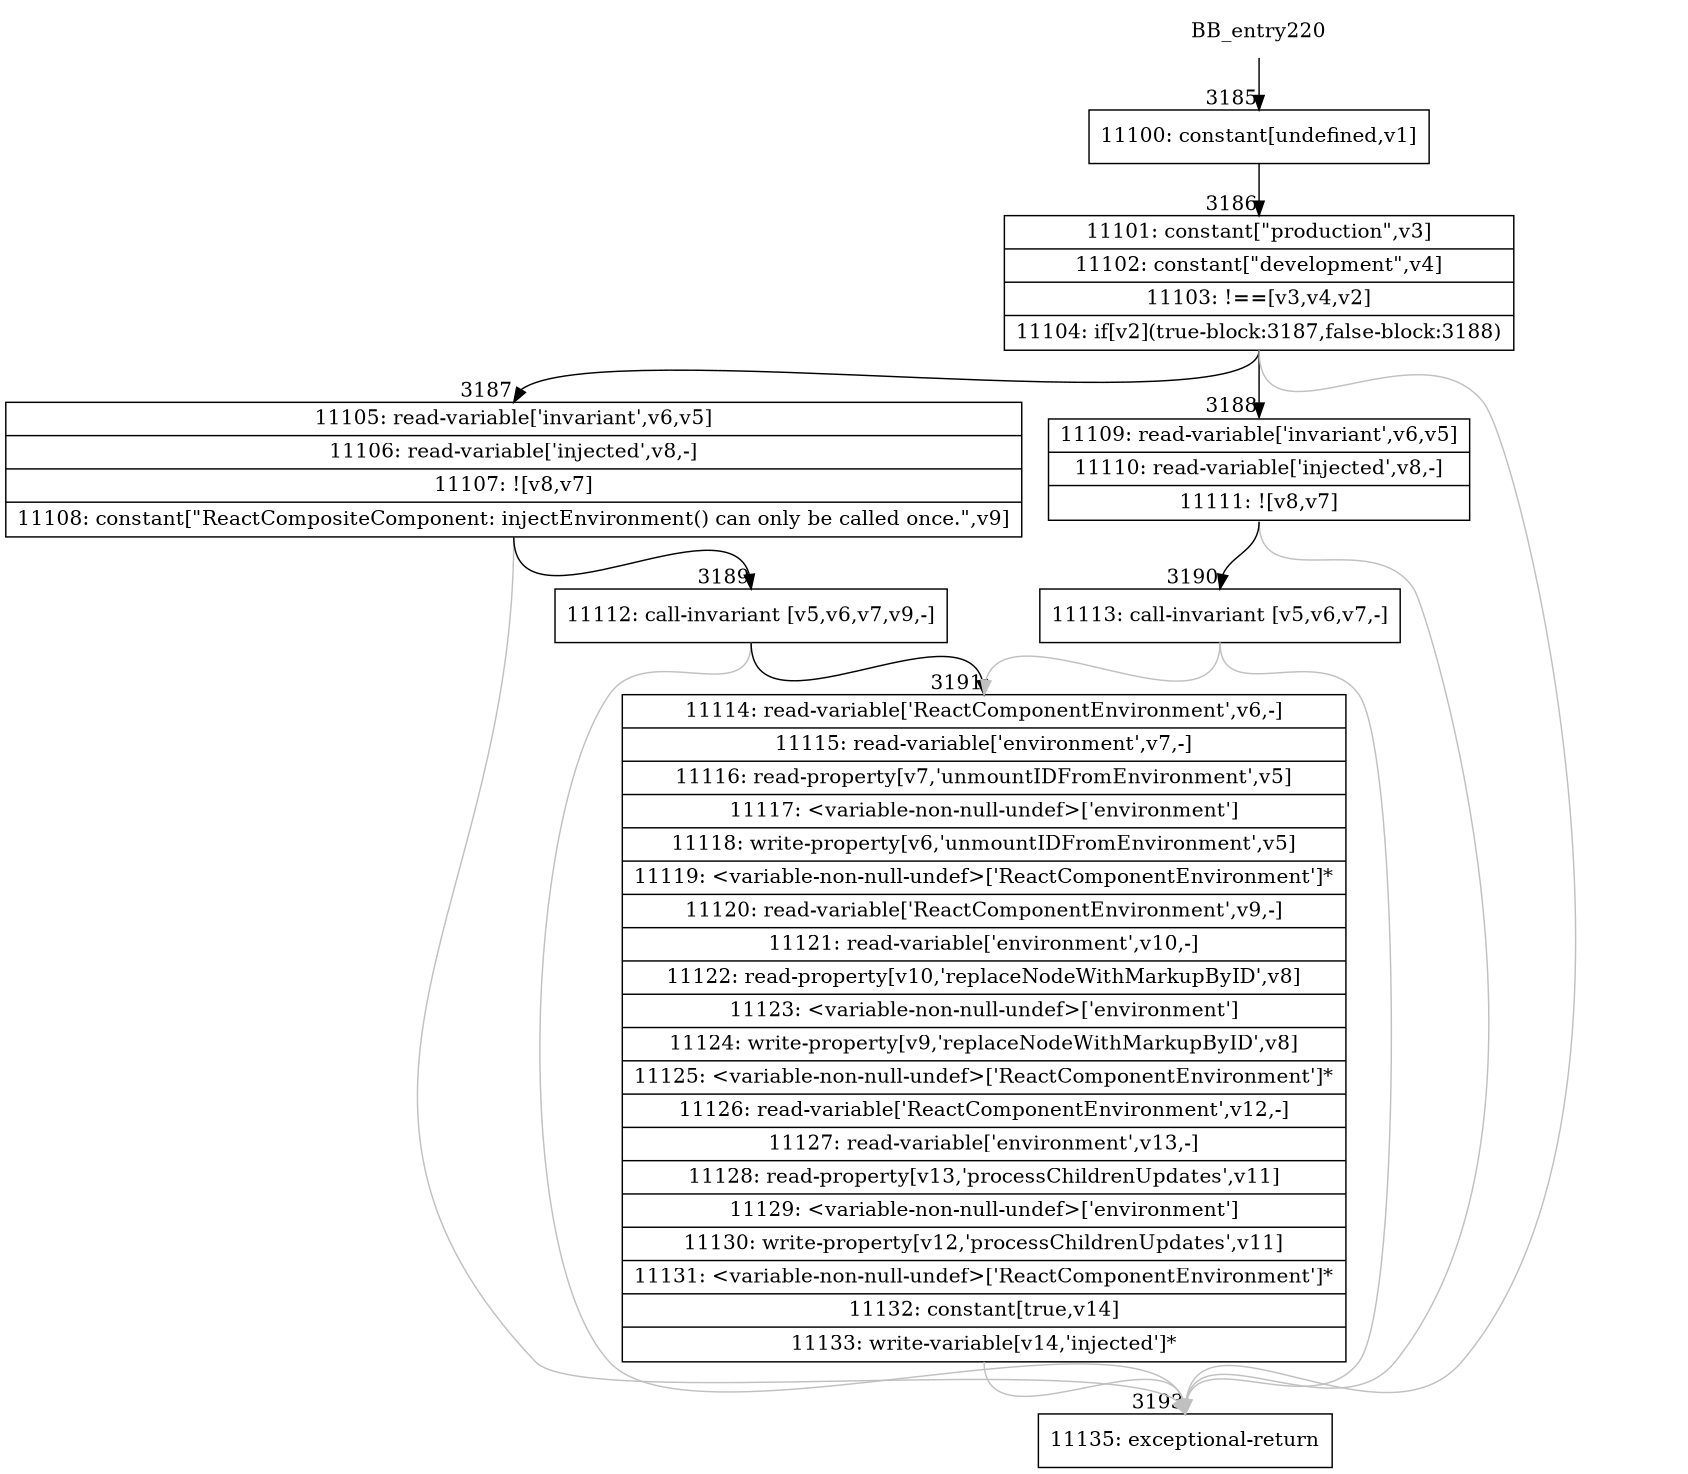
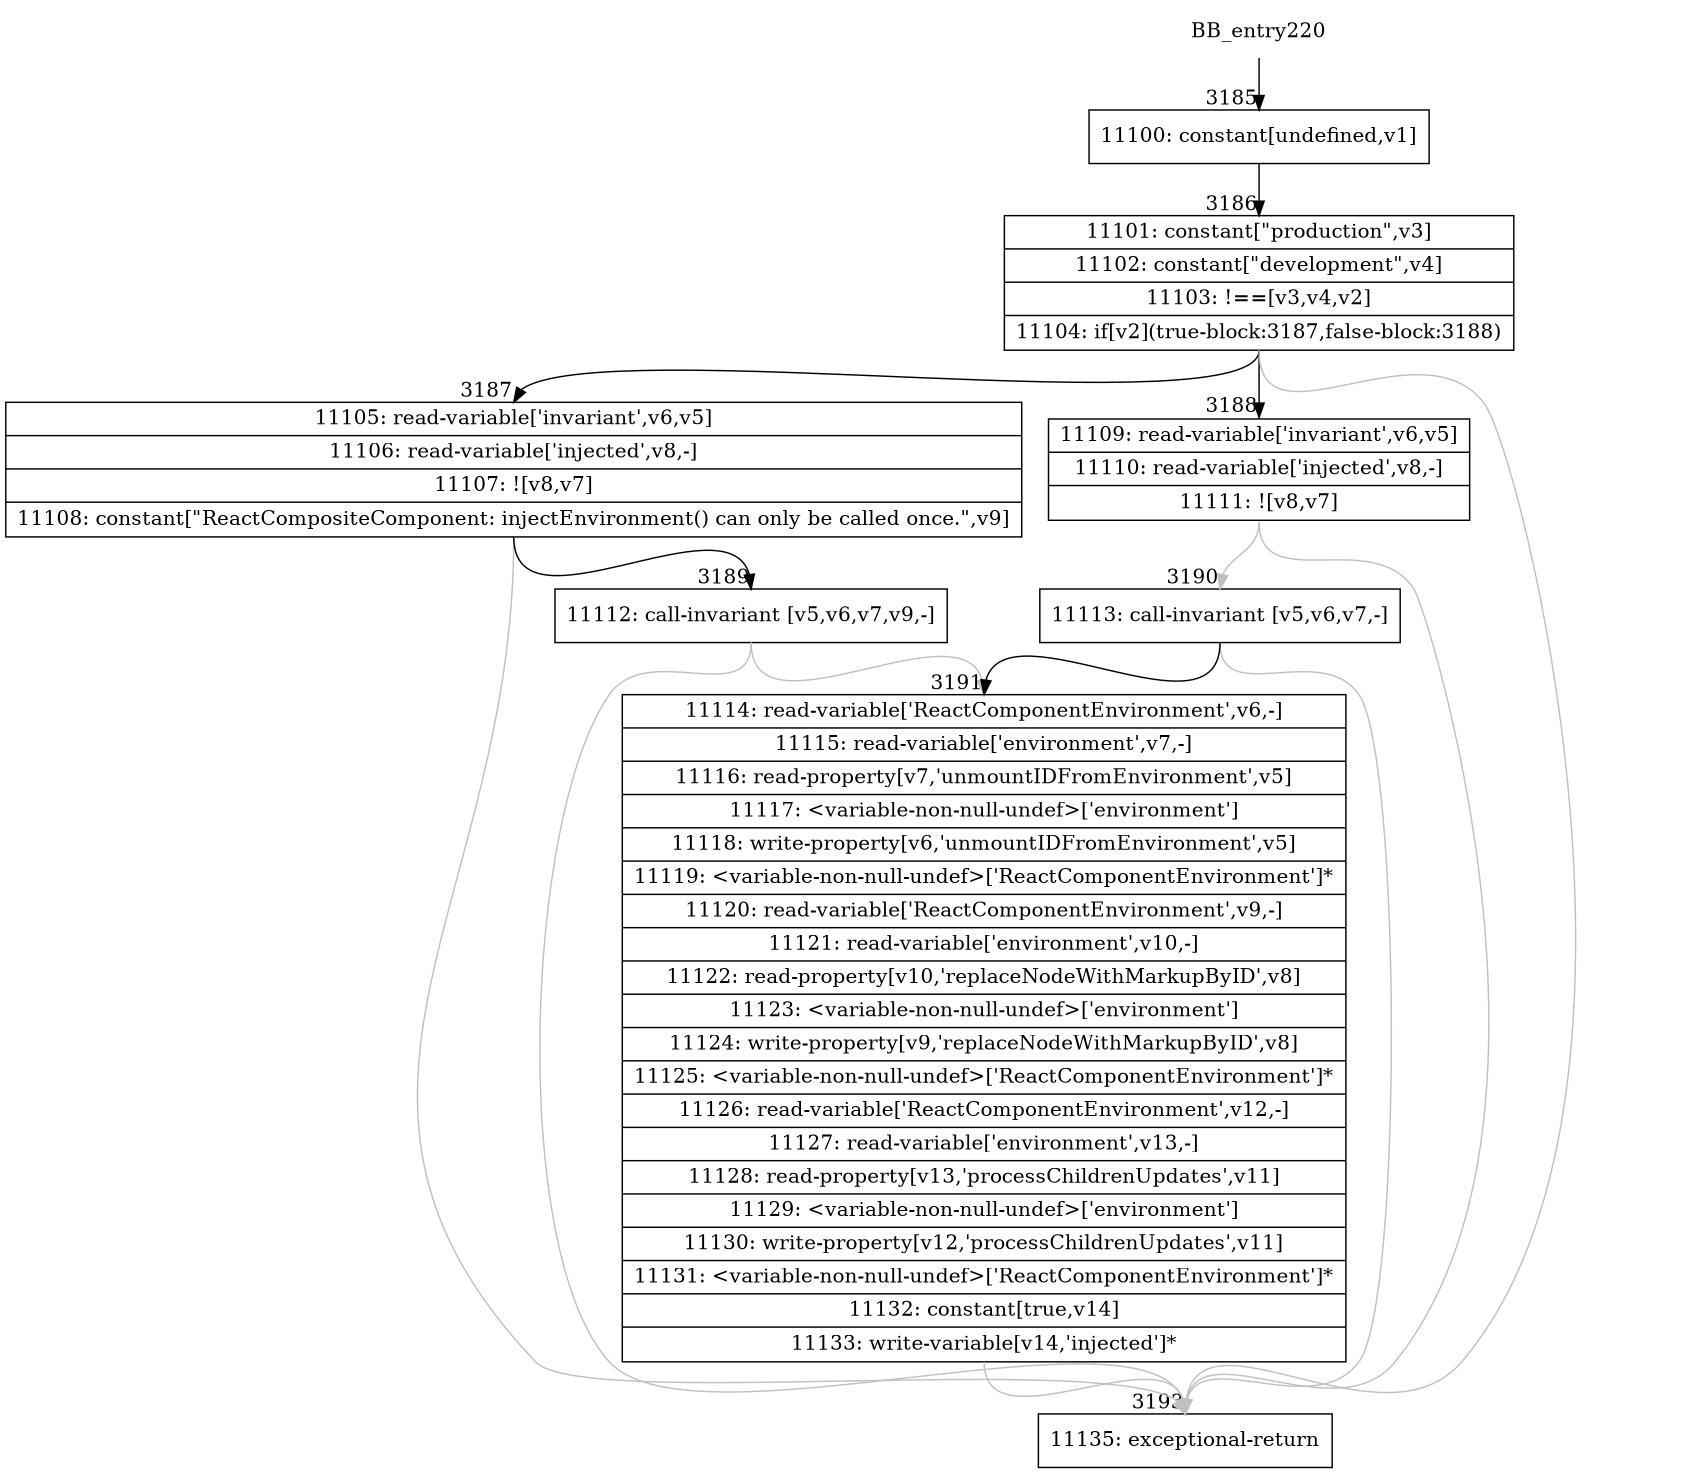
  digraph {
    rankdir=TD
    node [shape=record]
    edge [headport=n tailport=s]
    n1 [label=BB_entry220 shape=none]
    n2 [label="{11100: constant[undefined,v1]}"]
    n3 [label="{11101: constant[\"production\",v3]|11102: constant[\"development\",v4]|11103: !==[v3,v4,v2]|11104: if[v2](true-block:3187,false-block:3188)}"]
    n4 [label="{11105: read-variable['invariant',v6,v5]|11106: read-variable['injected',v8,-]|11107: ![v8,v7]|11108: constant[\"ReactCompositeComponent: injectEnvironment() can only be called once.\",v9]}"]
    n5 [label="{11109: read-variable['invariant',v6,v5]|11110: read-variable['injected',v8,-]|11111: ![v8,v7]}"]
    n6 [label="{11135: exceptional-return}"]
    n7 [label="{11112: call-invariant [v5,v6,v7,v9,-]}"]
    n8 [label="{11113: call-invariant [v5,v6,v7,-]}"]
    n9 [label="{11114: read-variable['ReactComponentEnvironment',v6,-]|11115: read-variable['environment',v7,-]|11116: read-property[v7,'unmountIDFromEnvironment',v5]|11117: \<variable-non-null-undef\>['environment']|11118: write-property[v6,'unmountIDFromEnvironment',v5]|11119: \<variable-non-null-undef\>['ReactComponentEnvironment']*|11120: read-variable['ReactComponentEnvironment',v9,-]|11121: read-variable['environment',v10,-]|11122: read-property[v10,'replaceNodeWithMarkupByID',v8]|11123: \<variable-non-null-undef\>['environment']|11124: write-property[v9,'replaceNodeWithMarkupByID',v8]|11125: \<variable-non-null-undef\>['ReactComponentEnvironment']*|11126: read-variable['ReactComponentEnvironment',v12,-]|11127: read-variable['environment',v13,-]|11128: read-property[v13,'processChildrenUpdates',v11]|11129: \<variable-non-null-undef\>['environment']|11130: write-property[v12,'processChildrenUpdates',v11]|11131: \<variable-non-null-undef\>['ReactComponentEnvironment']*|11132: constant[true,v14]|11133: write-variable[v14,'injected']*}"]
    n1 -> n2 [headlabel="    3185"]
    n2 -> n3 [headlabel="      3186"]
    n3 -> n4 [headlabel="      3187"]
    n3 -> n5 [headlabel="      3188"]
    n3 -> n6 [color=gray headlabel="      3193"]
    n4 -> n6 [color=gray]
    n4 -> n7 [headlabel="      3189"]
    n5 -> n6 [color=gray]
-   n5 -> n8 [headlabel="      3190"]
+   n5 -> n8 [headlabel="      3190" color=gray]
    n7 -> n6 [color=gray]
-   n7 -> n9 [headlabel="      3191"]
+   n7 -> n9 [headlabel="      3191" color=gray]
    n8 -> n6 [color=gray]
-   n8 -> n9 [color=gray]
+   n8 -> n9
    n9 -> n6 [color=gray]
  }
